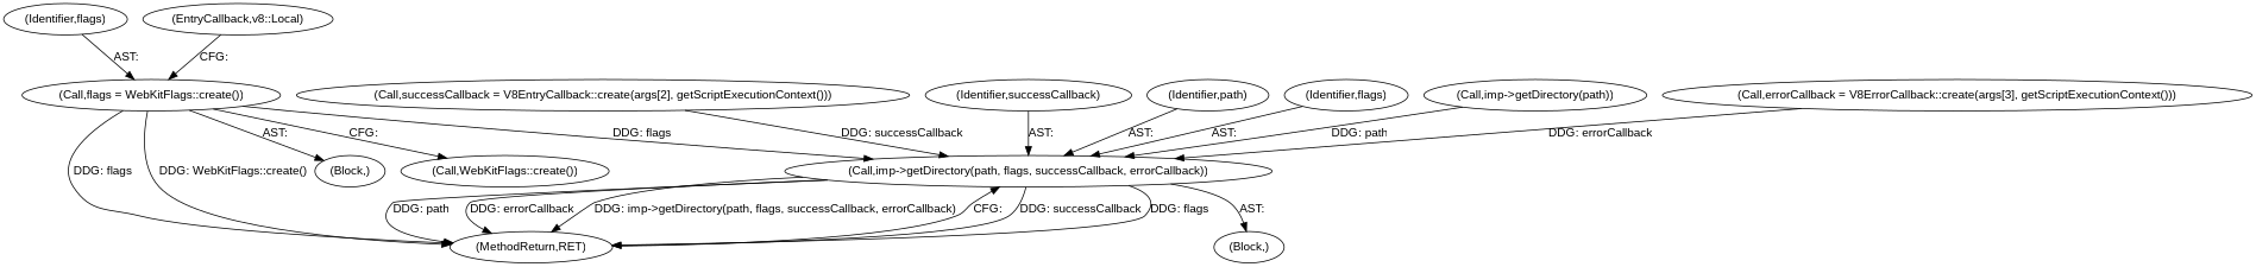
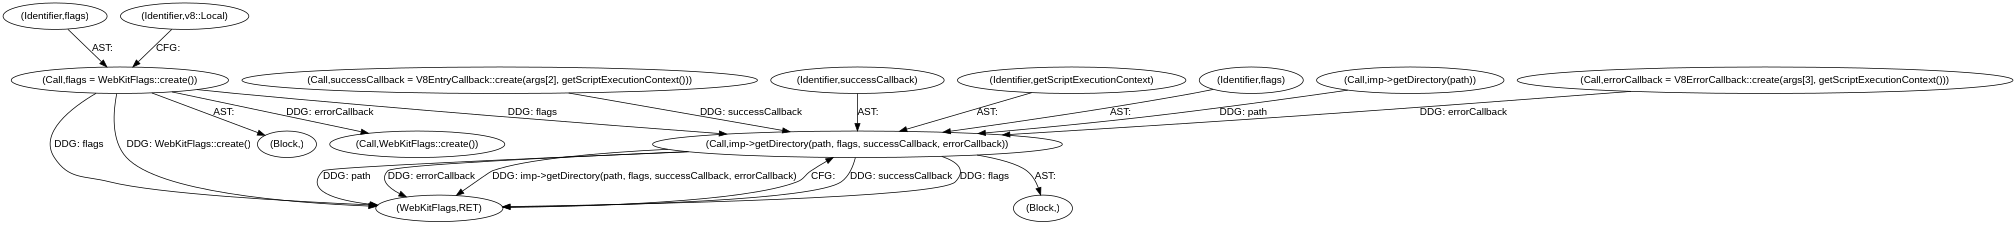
  digraph {
    fontname="Liberation Sans"
    node [fontname="Liberation Sans"]
    edge [fontname="Liberation Sans"]
    n1 [label="(Call,flags = WebKitFlags::create())"]
    n2 [label="(Call,imp->getDirectory(path, flags, successCallback, errorCallback))"]
-   n3 [label="(MethodReturn,RET)"]
+   n3 [label="(WebKitFlags,RET)"]
    n4 [label="(Block,)"]
    n5 [label="(Call,WebKitFlags::create())"]
    n6 [label="(Block,)"]
    n7 [label="(Call,successCallback = V8EntryCallback::create(args[2], getScriptExecutionContext()))"]
    n8 [label="(Identifier,successCallback)"]
    n9 [label="(Identifier,flags)"]
-   n10 [label="(Identifier,path)"]
+   n10 [label="(Identifier,getScriptExecutionContext)"]
    n11 [label="(Identifier,flags)"]
    n12 [label="(Call,imp->getDirectory(path))"]
-   n13 [label="(EntryCallback,v8::Local)"]
+   n13 [label="(Identifier,v8::Local)"]
    n14 [label="(Call,errorCallback = V8ErrorCallback::create(args[3], getScriptExecutionContext()))"]
    n1 -> n2 [label="DDG: flags"]
    n1 -> n3 [label="DDG: flags"]
    n1 -> n3 [label="DDG: WebKitFlags::create()"]
    n1 -> n4 [label="AST: "]
-   n1 -> n5 [label="CFG: "]
+   n1 -> n5 [label="DDG: errorCallback"]
    n2 -> n3 [label="DDG: successCallback"]
    n2 -> n3 [label="DDG: flags"]
    n2 -> n3 [label="DDG: path"]
    n2 -> n3 [label="DDG: errorCallback"]
    n2 -> n3 [label="DDG: imp->getDirectory(path, flags, successCallback, errorCallback)"]
    n2 -> n6 [label="AST: "]
    n3 -> n2 [label="CFG: "]
    n7 -> n2 [label="DDG: successCallback"]
    n8 -> n2 [label="AST: "]
    n9 -> n1 [label="AST: "]
    n10 -> n2 [label="AST: "]
    n11 -> n2 [label="AST: "]
    n12 -> n2 [label="DDG: path"]
    n13 -> n1 [label="CFG: "]
    n14 -> n2 [label="DDG: errorCallback"]
  }
